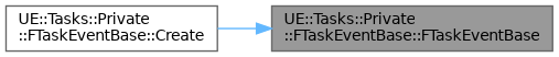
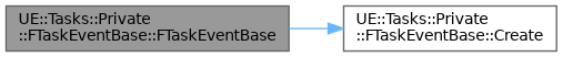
  digraph {
    rankdir=RL
    node [fontname=Helvetica fontsize=10 shape=box style=filled]
    n1 [color=gray40 fillcolor=grey60 fontcolor=black height=0.2 label="UE::Tasks::Private\l::FTaskEventBase::FTaskEventBase" width=0.4]
    n2 [color=grey40 fillcolor=white height=0.2 label="UE::Tasks::Private\l::FTaskEventBase::Create" width=0.4]
-   n1 -> n2 [color=steelblue1 dir=back fontname=Helvetica fontsize=10 labelfontname=Helvetica labelfontsize=10 style=solid]
+   n2 -> n1 [color=steelblue1 dir=back fontname=Helvetica fontsize=10 labelfontname=Helvetica labelfontsize=10 style=solid]
  }
